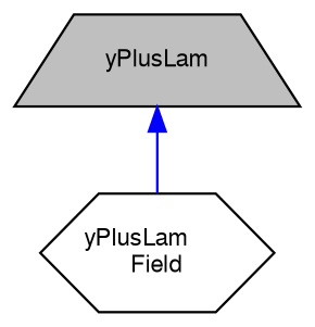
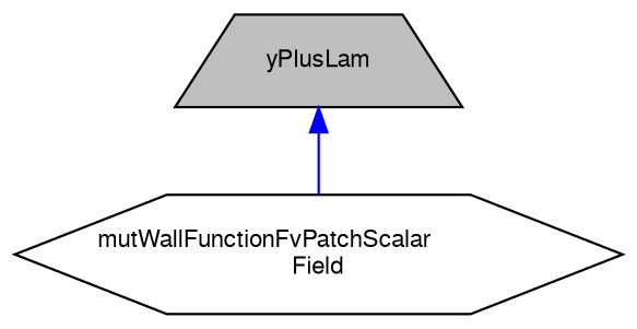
  digraph {
    rankdir=TB
    node [color=black fontname=FreeSans fontsize=10]
    n1 [fillcolor=grey75 fontcolor=black height=0.2 label=yPlusLam shape=trapezium style=filled width=0.4]
-   n2 [height=0.2 label="yPlusLam\lField" shape=hexagon width=0.4]
+   n2 [height=0.2 label="mutWallFunctionFvPatchScalar\lField" shape=hexagon width=0.4]
    n1 -> n2 [color=blue dir=back fontname=FreeSans fontsize=10 labelfontname=FreeSans labelfontsize=10 style=solid]
  }
